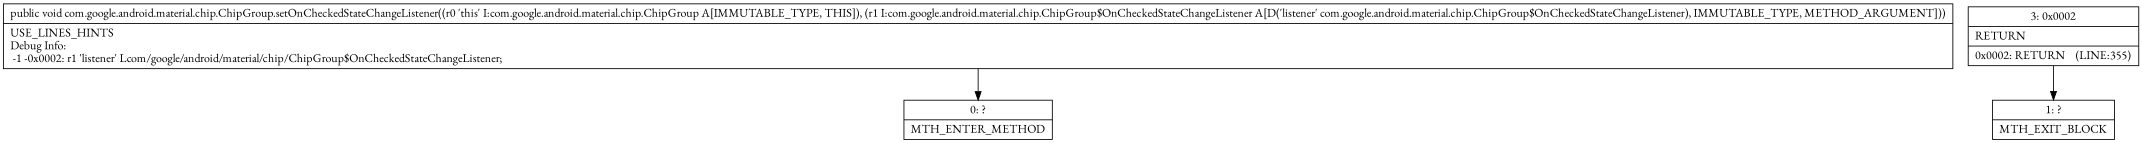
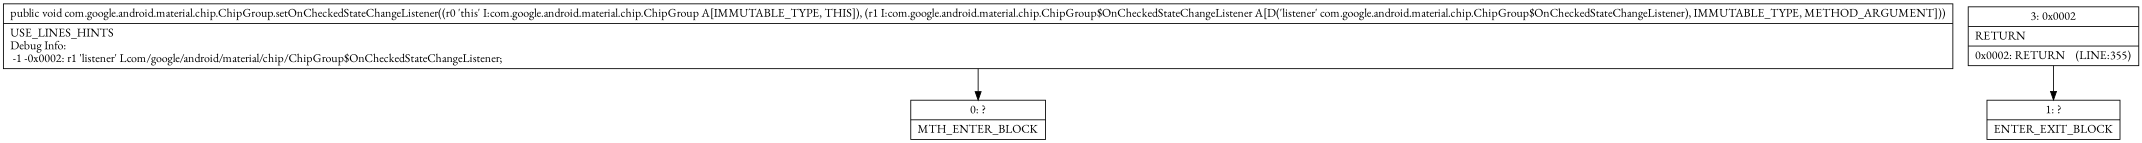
  digraph {
    fontname="EB Garamond"
    node [fontname="EB Garamond" shape=record]
    edge [fontname="EB Garamond"]
-   n1 [label="{0\:\ ?|MTH_ENTER_METHOD\l}"]
+   n1 [label="{0\:\ ?|MTH_ENTER_BLOCK\l}"]
    n2 [label="{3\:\ 0x0002|RETURN\l|0x0002: RETURN    (LINE:355)\l}"]
-   n3 [label="{1\:\ ?|MTH_EXIT_BLOCK\l}"]
+   n3 [label="{1\:\ ?|ENTER_EXIT_BLOCK\l}"]
    n4 [label="{public void com.google.android.material.chip.ChipGroup.setOnCheckedStateChangeListener((r0 'this' I:com.google.android.material.chip.ChipGroup A[IMMUTABLE_TYPE, THIS]), (r1 I:com.google.android.material.chip.ChipGroup$OnCheckedStateChangeListener A[D('listener' com.google.android.material.chip.ChipGroup$OnCheckedStateChangeListener), IMMUTABLE_TYPE, METHOD_ARGUMENT]))  | USE_LINES_HINTS\lDebug Info:\l  \-1 \-0x0002: r1 'listener' Lcom\/google\/android\/material\/chip\/ChipGroup$OnCheckedStateChangeListener;\l}"]
    n2 -> n3
    n4 -> n1
  }
